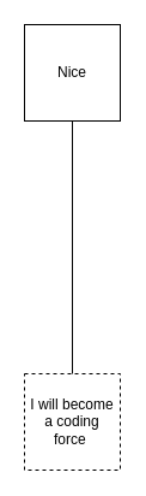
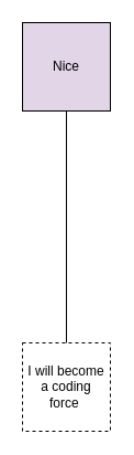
  <mxCell id="0" />
  <mxCell id="1" parent="0" />
- <mxCell id="2" value="Nice" style="whiteSpace=wrap;html=1;aspect=fixed;" vertex="1" parent="1"><mxGeometry x="20" y="20" width="80" height="80" as="geometry" /></mxCell>
+ <mxCell id="2" value="Nice" style="whiteSpace=wrap;html=1;aspect=fixed;fillColor=#e1d5e7;" vertex="1" parent="1"><mxGeometry x="20" y="20" width="80" height="80" as="geometry" /></mxCell>
  <mxCell id="3" value="I will become a coding force&amp;nbsp;" style="whiteSpace=wrap;html=1;aspect=fixed;dashed=1;" vertex="1" parent="1"><mxGeometry x="20" y="310" width="80" height="80" as="geometry" /></mxCell>
  <mxCell id="4" value="" style="endArrow=none;html=1;exitX=0.5;exitY=0;exitDx=0;exitDy=0;" edge="1" parent="1" source="3"><mxGeometry width="50" height="50" relative="1" as="geometry"><mxPoint x="10" y="150" as="sourcePoint" /><mxPoint x="60" y="100" as="targetPoint" /></mxGeometry></mxCell>
